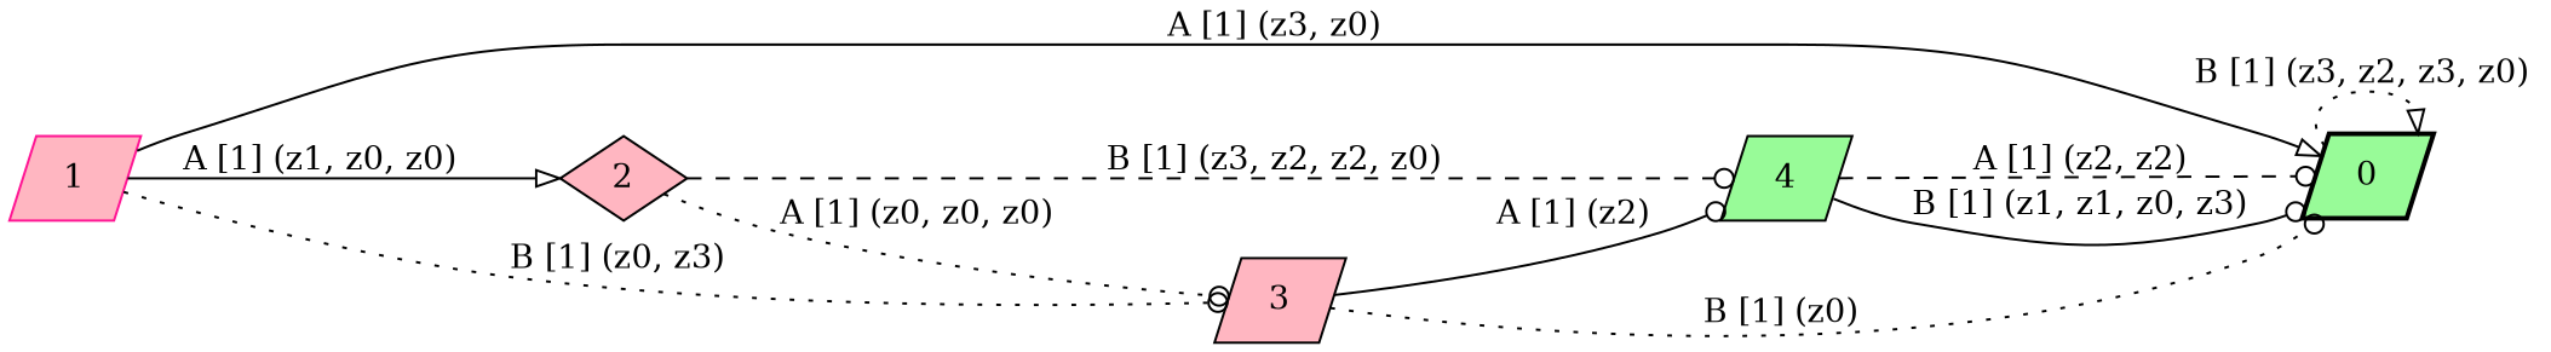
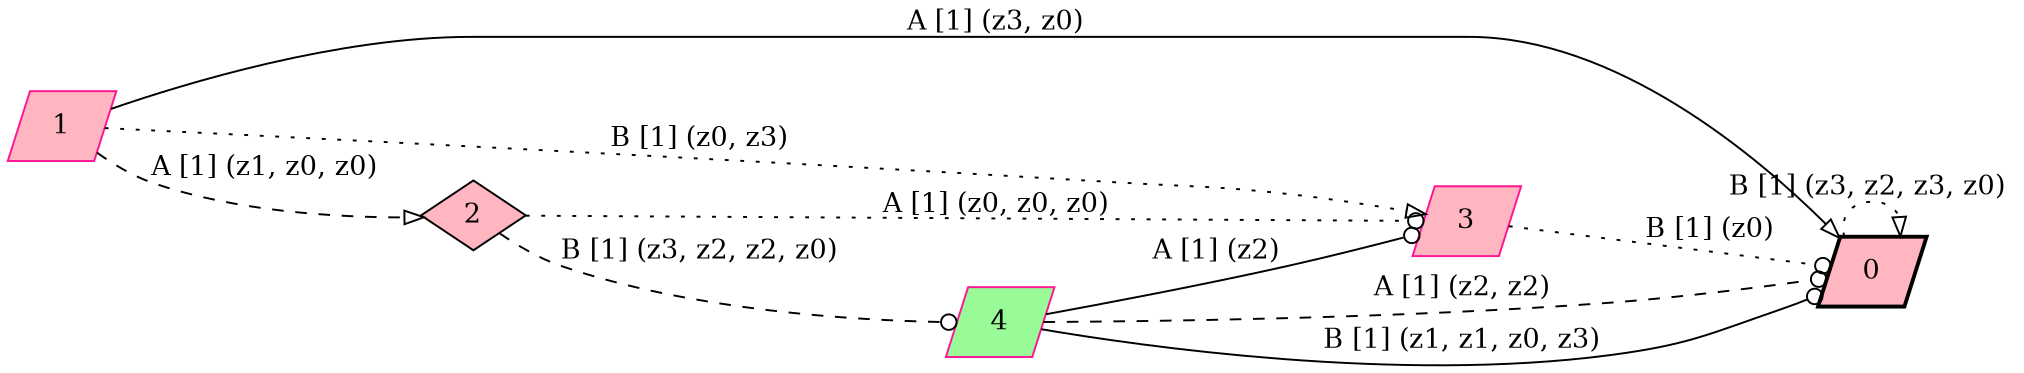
  digraph {
    rankdir=LR
    node [color=black fillcolor=lightpink shape=parallelogram style=filled]
    edge [arrowhead=odot style=dotted]
-   0 [fillcolor=palegreen style="bold,filled"]
+   0 [style="bold,filled"]
    1 [color=deeppink]
    2 [shape=diamond]
-   3
-   4 [fillcolor=palegreen]
+   3 [color=deeppink]
+   4 [color=deeppink fillcolor=palegreen]
    0 -> 0 [arrowhead=onormal label="B [1] (z3, z2, z3, z0) "]
    1 -> 0 [arrowhead=onormal label="A [1] (z3, z0) " style=solid]
-   1 -> 2 [arrowhead=onormal label="A [1] (z1, z0, z0) " style=solid]
-   1 -> 3 [label="B [1] (z0, z3) "]
+   1 -> 2 [arrowhead=onormal label="A [1] (z1, z0, z0) " style=dashed]
+   1 -> 3 [arrowhead=onormal label="B [1] (z0, z3) "]
    2 -> 3 [label="A [1] (z0, z0, z0) "]
    2 -> 4 [label="B [1] (z3, z2, z2, z0) " style=dashed]
    3 -> 0 [label="B [1] (z0) "]
-   3 -> 4 [label="A [1] (z2) " style=solid]
+   4 -> 3 [label="A [1] (z2) " style=solid]
    4 -> 0 [label="A [1] (z2, z2) " style=dashed]
    4 -> 0 [label="B [1] (z1, z1, z0, z3) " style=solid]
  }
